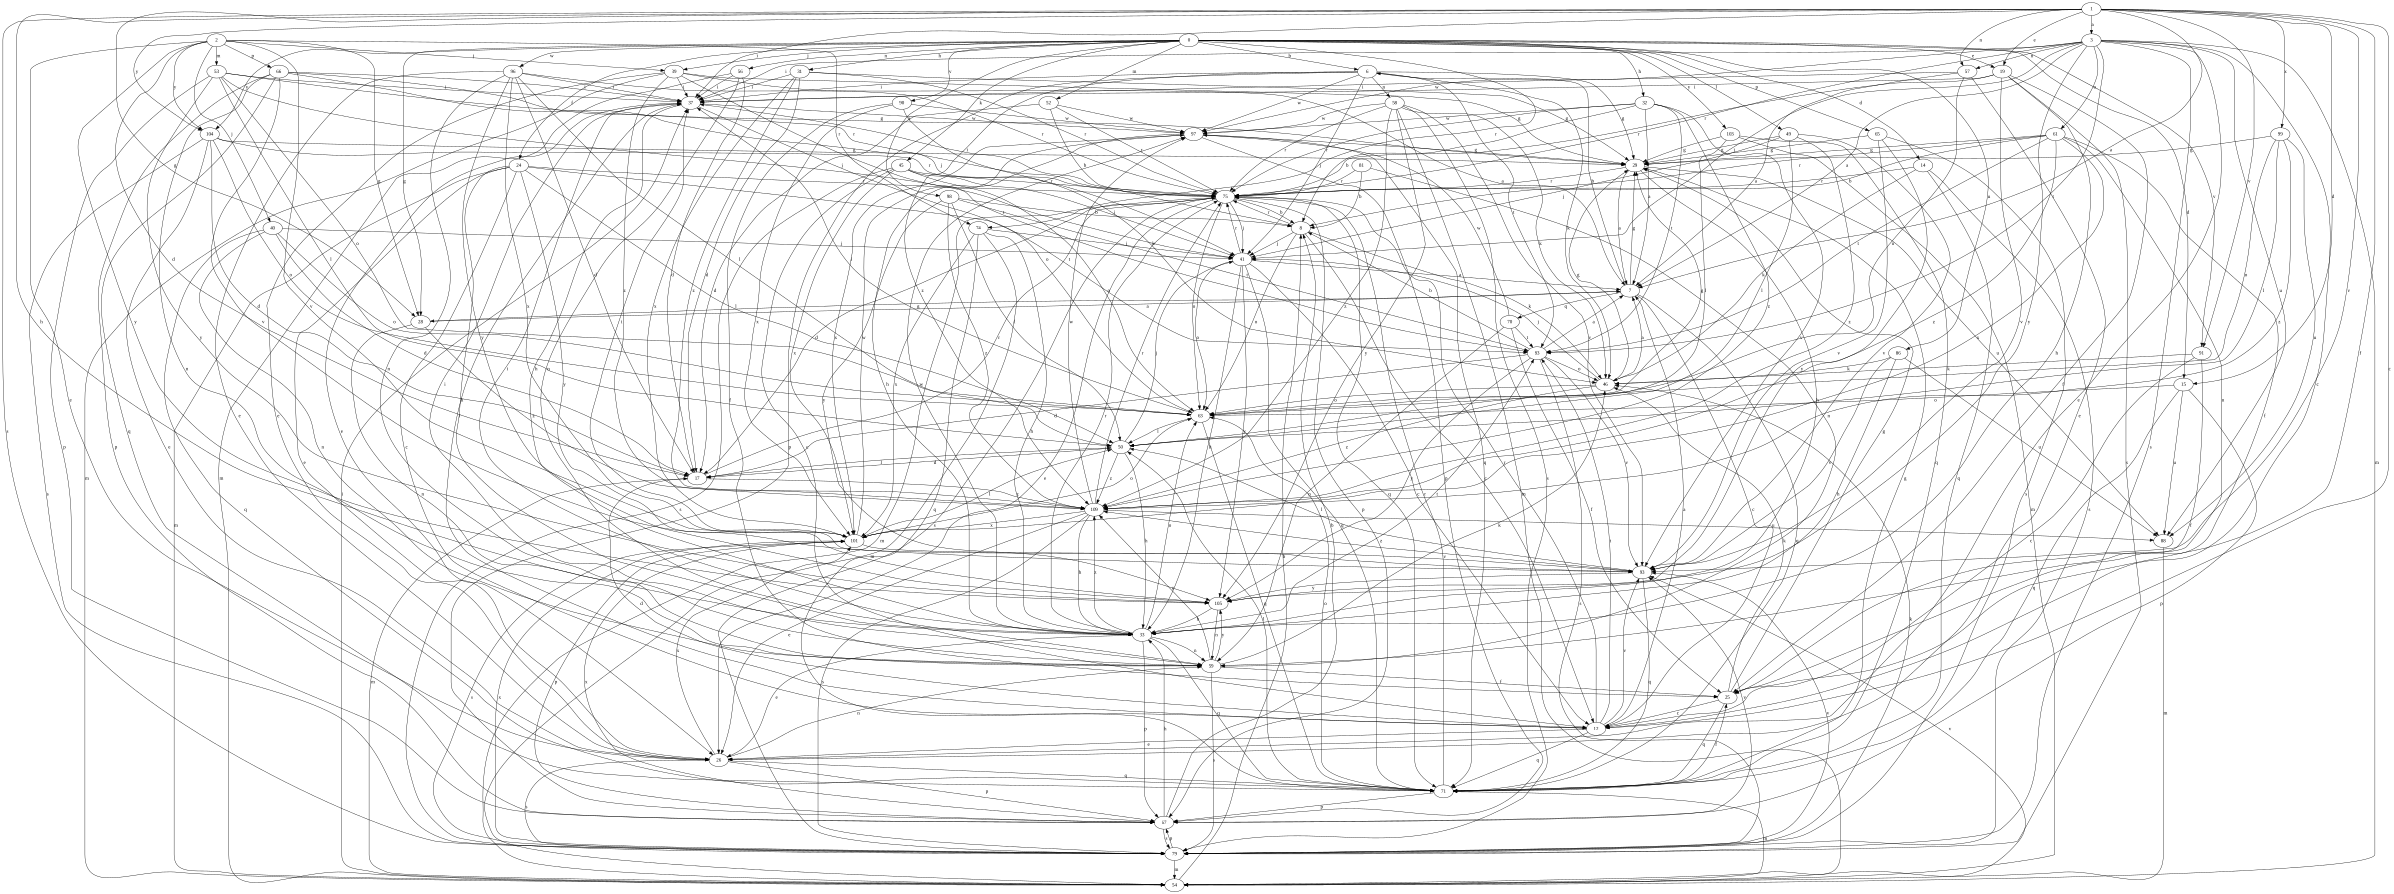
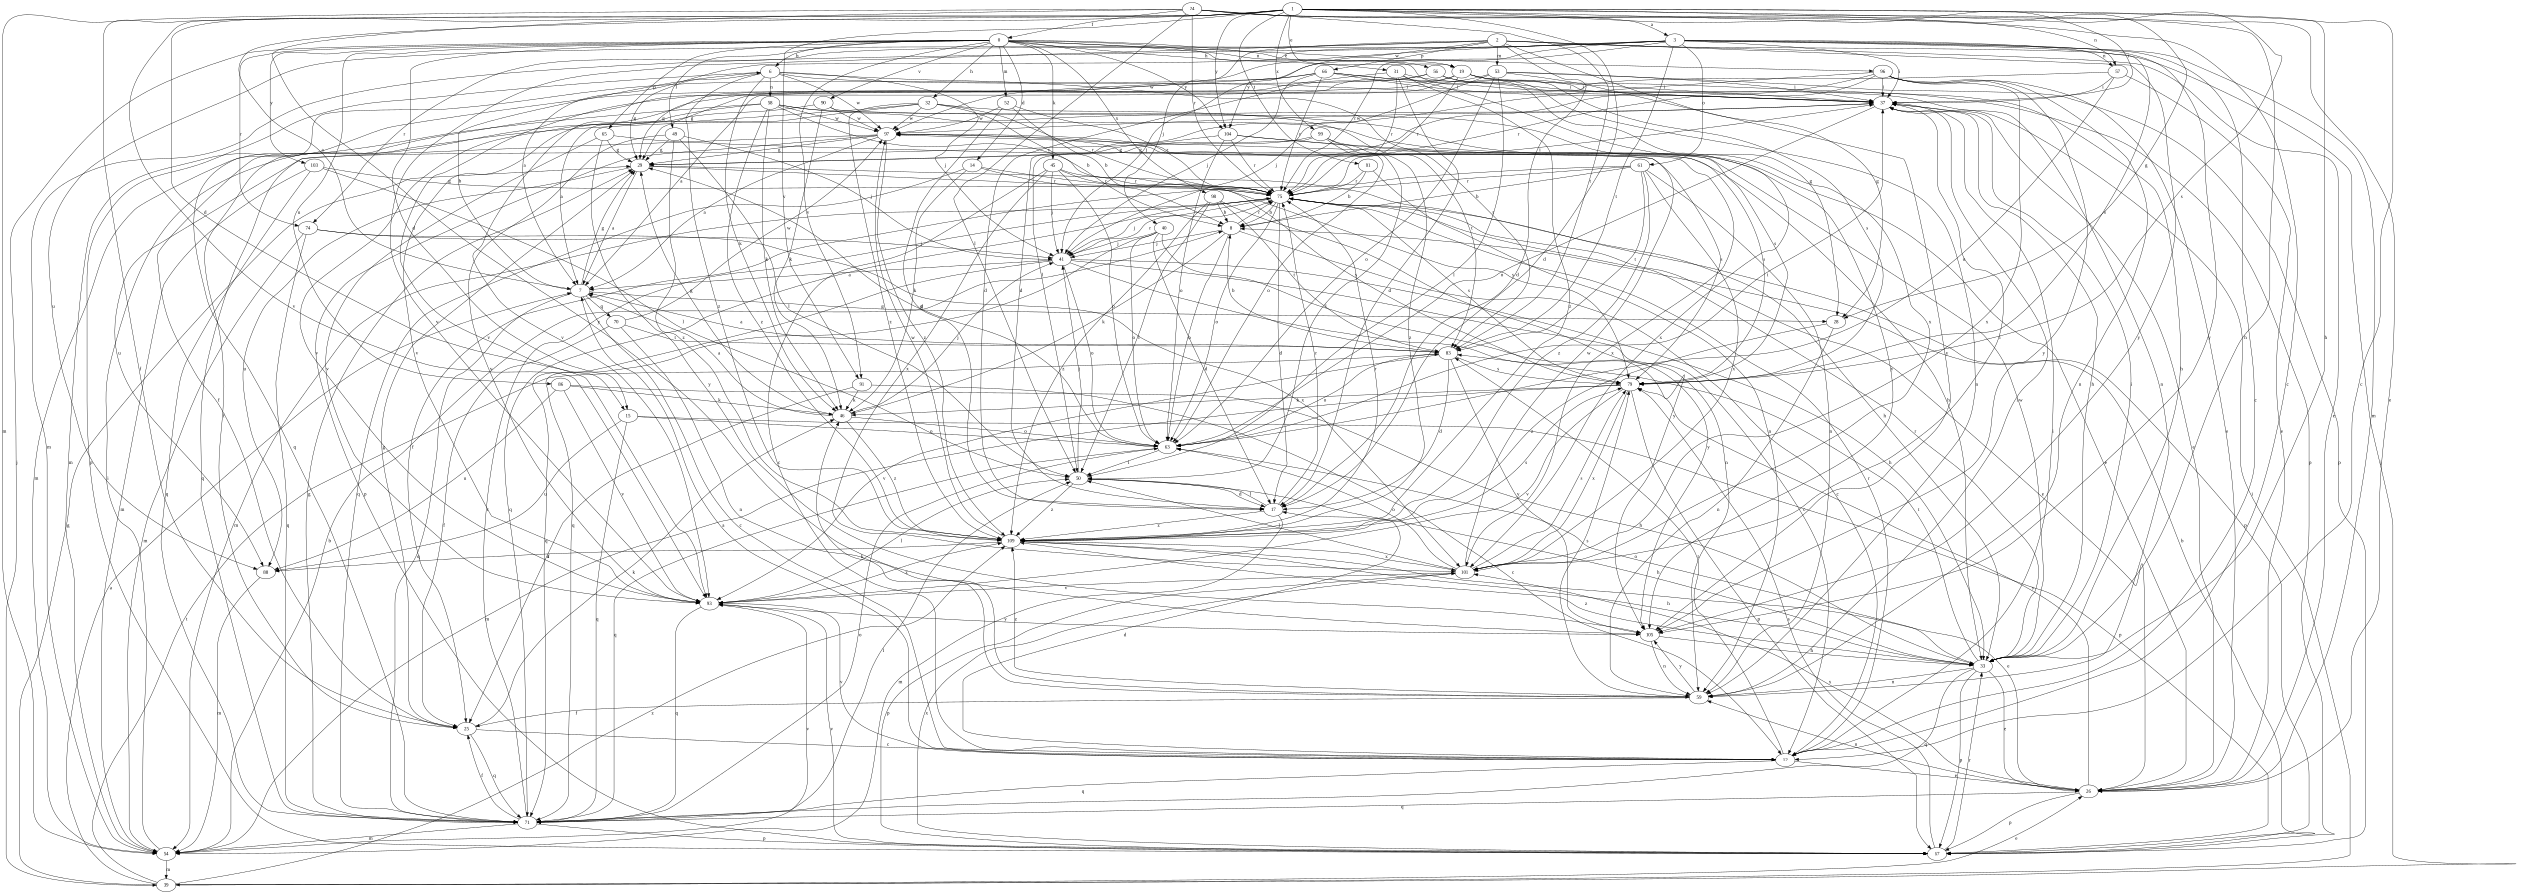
  strict digraph {
    fontname="Liberation Serif"
    node [fontname="Liberation Serif"]
    edge [fontname="Liberation Serif"]
    0
    6
    14
    15
    19
    24
    28
    31
    32
    39
    45
    49
    52
    56
    65
    74
    86
    90
    91
    96
    98
    103
    104
    37
    41
    83
    97
    29
    46
    58
    67
    109
    79
    75
    71
    88
    63
    25
    33
    93
    12
    n42 [label=26]
    105
    54
    50
    n46 [label=7]
    59
    17
    101
    8
    1
    3
    57
    81
    99
    61
    70
    2
    40
    53
    66
    0 -> 6 [label=b]
    0 -> 14 [label=d]
    0 -> 15 [label=d]
    0 -> 19 [label=e]
-   0 -> 24 [label=f]
+   24 -> 0 [label=f]
    0 -> 28 [label=g]
    0 -> 31 [label=h]
    0 -> 32 [label=h]
    0 -> 39 [label=j]
    0 -> 45 [label=k]
    0 -> 49 [label=l]
    0 -> 52 [label=m]
    0 -> 56 [label=n]
    0 -> 65 [label=p]
    0 -> 74 [label=r]
    0 -> 86 [label=u]
    0 -> 90 [label=v]
    0 -> 91 [label=v]
    0 -> 96 [label=w]
    0 -> 98 [label=x]
    0 -> 103 [label=y]
    0 -> 104 [label=y]
    6 -> 37 [label=i]
    6 -> 41 [label=j]
    6 -> 83 [label=t]
    6 -> 97 [label=w]
    6 -> 29 [label=g]
    6 -> 46 [label=k]
    6 -> 58 [label=n]
    6 -> 67 [label=p]
    6 -> 109 [label=z]
    14 -> 46 [label=k]
    14 -> 79 [label=s]
    14 -> 75 [label=r]
    14 -> 71 [label=q]
    15 -> 67 [label=p]
    15 -> 71 [label=q]
    15 -> 88 [label=u]
    15 -> 63 [label=o]
    19 -> 37 [label=i]
    19 -> 79 [label=s]
    19 -> 75 [label=r]
    19 -> 25 [label=f]
    19 -> 33 [label=h]
    19 -> 93 [label=v]
    24 -> 83 [label=t]
    24 -> 75 [label=r]
    24 -> 33 [label=h]
    24 -> 12 [label=c]
    24 -> n42 [label=e]
    24 -> 105 [label=y]
    24 -> 54 [label=m]
    24 -> 50 [label=l]
    28 -> 109 [label=z]
-   28 -> n46 [label=a]
+   97 -> n46 [label=a]
    28 -> 59 [label=n]
    31 -> 37 [label=i]
    31 -> 29 [label=g]
    31 -> 109 [label=z]
    31 -> 75 [label=r]
    31 -> 17 [label=d]
    31 -> 101 [label=x]
    32 -> 83 [label=t]
    32 -> 97 [label=w]
    32 -> 109 [label=z]
    32 -> 75 [label=r]
    32 -> 93 [label=v]
    32 -> n46 [label=a]
    32 -> 8 [label=b]
    39 -> 37 [label=i]
    39 -> 83 [label=t]
    39 -> 29 [label=g]
    39 -> 109 [label=z]
    39 -> n42 [label=e]
-   39 -> 54 [label=m]
+   54 -> 39 [label=m]
    39 -> n46 [label=a]
    45 -> 41 [label=j]
    45 -> 79 [label=s]
    45 -> 75 [label=r]
    45 -> 63 [label=o]
    45 -> 12 [label=c]
    45 -> 101 [label=x]
    49 -> 41 [label=j]
    49 -> 29 [label=g]
    49 -> 109 [label=z]
    49 -> 93 [label=v]
    49 -> 50 [label=l]
    52 -> 97 [label=w]
    52 -> 75 [label=r]
    52 -> 17 [label=d]
    52 -> 8 [label=b]
    56 -> 37 [label=i]
    56 -> 54 [label=m]
    56 -> 59 [label=n]
    56 -> 17 [label=d]
    65 -> 29 [label=g]
    65 -> 79 [label=s]
    65 -> 93 [label=v]
    65 -> 105 [label=y]
    74 -> 41 [label=j]
    74 -> 71 [label=q]
-   74 -> 33 [label=h]
    74 -> 54 [label=m]
    74 -> 101 [label=x]
    86 -> 46 [label=k]
    86 -> 88 [label=u]
    86 -> 33 [label=h]
    86 -> 93 [label=v]
    90 -> 97 [label=w]
    90 -> 46 [label=k]
    90 -> 25 [label=f]
    90 -> 101 [label=x]
    91 -> 46 [label=k]
    91 -> 25 [label=f]
    91 -> 12 [label=c]
    96 -> 37 [label=i]
    96 -> 75 [label=r]
    96 -> n42 [label=e]
    96 -> 105 [label=y]
    96 -> 50 [label=l]
    96 -> 59 [label=n]
    96 -> 17 [label=d]
    96 -> 101 [label=x]
    98 -> 83 [label=t]
    98 -> 109 [label=z]
    98 -> 105 [label=y]
    98 -> 50 [label=l]
    98 -> 8 [label=b]
-   103 -> 29 [label=g]
+   103 -> 75 [label=g]
    103 -> 71 [label=q]
    103 -> 54 [label=m]
    103 -> 50 [label=l]
    104 -> 29 [label=g]
    104 -> 79 [label=s]
    104 -> 75 [label=r]
    104 -> 63 [label=o]
    104 -> n42 [label=e]
    37 -> 97 [label=w]
    37 -> 63 [label=o]
    37 -> 33 [label=h]
    37 -> n42 [label=e]
    41 -> 75 [label=r]
    41 -> 71 [label=q]
    41 -> 63 [label=o]
    41 -> 33 [label=h]
    41 -> 12 [label=c]
    41 -> 105 [label=y]
    41 -> n46 [label=a]
    83 -> 79 [label=s]
-   83 -> 46 [label=o]
+   83 -> 63 [label=o]
    83 -> 93 [label=v]
    83 -> 105 [label=y]
    83 -> n46 [label=a]
    83 -> 17 [label=d]
    83 -> 8 [label=b]
    97 -> 29 [label=g]
    97 -> 67 [label=p]
+   97 -> 109 [label=z]
    97 -> 71 [label=q]
    97 -> 33 [label=h]
    97 -> 101 [label=x]
    29 -> 75 [label=r]
    29 -> 88 [label=u]
    29 -> 33 [label=h]
    29 -> n46 [label=a]
    46 -> 41 [label=j]
    46 -> 29 [label=g]
    46 -> 109 [label=z]
    46 -> 63 [label=o]
    46 -> n46 [label=a]
    58 -> 97 [label=w]
    58 -> 46 [label=k]
    58 -> 109 [label=z]
    58 -> 79 [label=s]
    58 -> 75 [label=r]
    58 -> 93 [label=v]
    58 -> 105 [label=y]
    58 -> 54 [label=m]
    67 -> 79 [label=s]
-   67 -> 33 [label=h]
+   67 -> 33 [label=r]
    67 -> 93 [label=v]
    67 -> 101 [label=x]
    67 -> 8 [label=b]
    109 -> 97 [label=w]
    109 -> 79 [label=s]
    109 -> 75 [label=r]
    109 -> 88 [label=u]
    109 -> 33 [label=h]
    109 -> n42 [label=e]
    109 -> 101 [label=x]
    79 -> 46 [label=k]
    79 -> 67 [label=p]
    79 -> 93 [label=v]
    79 -> 54 [label=m]
    79 -> 101 [label=x]
    75 -> 37 [label=i]
    75 -> 41 [label=j]
    75 -> 67 [label=p]
    75 -> 79 [label=s]
    75 -> 71 [label=q]
    75 -> 63 [label=o]
    75 -> n42 [label=e]
    75 -> 54 [label=m]
    75 -> 17 [label=d]
    75 -> 8 [label=b]
    71 -> 29 [label=g]
    71 -> 67 [label=p]
    71 -> 75 [label=r]
    71 -> 63 [label=o]
    71 -> 25 [label=f]
    71 -> 54 [label=m]
    71 -> 50 [label=l]
    88 -> 54 [label=m]
    63 -> 37 [label=i]
    63 -> 29 [label=g]
    63 -> 71 [label=q]
    63 -> 50 [label=l]
    25 -> 29 [label=g]
    25 -> 46 [label=k]
    25 -> 71 [label=q]
    25 -> 12 [label=c]
    33 -> 37 [label=i]
    33 -> 83 [label=t]
    33 -> 97 [label=w]
    33 -> 67 [label=p]
    33 -> 109 [label=z]
    33 -> 75 [label=r]
    33 -> 71 [label=q]
    33 -> 63 [label=o]
    33 -> n42 [label=e]
    33 -> 59 [label=n]
    93 -> 109 [label=z]
    93 -> 71 [label=q]
    93 -> 105 [label=y]
    93 -> 50 [label=l]
    12 -> 37 [label=i]
    12 -> 83 [label=t]
    12 -> 75 [label=r]
    12 -> 71 [label=q]
    12 -> 93 [label=v]
    12 -> n42 [label=e]
    12 -> n46 [label=a]
    12 -> 17 [label=d]
    n42 -> 67 [label=p]
    n42 -> 79 [label=s]
    n42 -> 71 [label=q]
    n42 -> 59 [label=n]
    n42 -> 101 [label=x]
    105 -> 33 [label=h]
    105 -> 59 [label=n]
    54 -> 37 [label=i]
    54 -> 93 [label=v]
    54 -> 8 [label=b]
    50 -> 41 [label=j]
    50 -> 109 [label=z]
    50 -> 33 [label=h]
    50 -> 17 [label=d]
    n46 -> 6 [label=b]
    n46 -> 28 [label=g]
    n46 -> 29 [label=g]
    n46 -> 71 [label=q]
    n46 -> 12 [label=c]
    n46 -> 70 [label=q]
    59 -> 37 [label=i]
    59 -> 46 [label=k]
    59 -> 109 [label=z]
    59 -> 79 [label=s]
    59 -> 25 [label=f]
    59 -> 105 [label=y]
    17 -> 109 [label=z]
    17 -> 75 [label=r]
    17 -> 54 [label=m]
    17 -> 50 [label=l]
    101 -> 37 [label=i]
    101 -> 97 [label=w]
    101 -> 67 [label=p]
    101 -> 79 [label=s]
    101 -> 63 [label=o]
    101 -> 93 [label=v]
    101 -> 50 [label=l]
    8 -> 41 [label=j]
    8 -> 46 [label=k]
    8 -> 75 [label=r]
    8 -> 63 [label=o]
    8 -> 12 [label=c]
    1 -> 15 [label=d]
    1 -> 19 [label=e]
    1 -> 28 [label=g]
    1 -> 91 [label=v]
    1 -> 104 [label=y]
    1 -> 37 [label=i]
    1 -> 79 [label=s]
    1 -> 25 [label=f]
    1 -> 33 [label=h]
    1 -> 93 [label=v]
    1 -> 12 [label=c]
    1 -> n46 [label=a]
-   104 -> 17 [label=d]
+   1 -> 17 [label=d]
    1 -> 3 [label=a]
    1 -> 57 [label=n]
+   1 -> 81 [label=t]
    1 -> 99 [label=x]
    3 -> 37 [label=i]
    3 -> 41 [label=j]
    3 -> 83 [label=t]
    3 -> 97 [label=w]
    3 -> 79 [label=s]
    3 -> 75 [label=r]
    3 -> 88 [label=u]
    3 -> 12 [label=c]
-   3 -> n42 [label=e]
+   3 -> n42 [label=m]
    3 -> 105 [label=y]
    3 -> 54 [label=m]
    3 -> n46 [label=a]
    3 -> 57 [label=n]
    3 -> 61 [label=o]
    57 -> 37 [label=i]
    57 -> 63 [label=o]
    57 -> n42 [label=e]
    57 -> n46 [label=a]
    81 -> 75 [label=r]
    81 -> 59 [label=n]
    81 -> 8 [label=b]
    99 -> 29 [label=g]
    99 -> 109 [label=z]
    99 -> 88 [label=u]
    99 -> 63 [label=o]
    99 -> 50 [label=l]
    61 -> 83 [label=t]
-   61 -> 29 [label=g]
    61 -> 109 [label=z]
    61 -> 75 [label=r]
    61 -> 25 [label=f]
    61 -> 59 [label=n]
    61 -> 101 [label=x]
    61 -> 8 [label=b]
    70 -> 83 [label=t]
    70 -> 97 [label=w]
    70 -> 25 [label=f]
    70 -> 59 [label=n]
    2 -> 28 [label=g]
    2 -> 39 [label=j]
    2 -> 74 [label=r]
    2 -> 104 [label=y]
    2 -> 93 [label=v]
    2 -> n42 [label=e]
    2 -> 105 [label=y]
    2 -> 17 [label=d]
    2 -> 40 [label=j]
    2 -> 53 [label=m]
    2 -> 66 [label=p]
    40 -> 41 [label=j]
    40 -> 71 [label=q]
    40 -> 63 [label=o]
    40 -> 59 [label=n]
    40 -> 17 [label=d]
    53 -> 37 [label=i]
    53 -> 41 [label=j]
    53 -> 29 [label=g]
    53 -> 67 [label=p]
    53 -> 63 [label=o]
    53 -> 105 [label=y]
    53 -> 50 [label=l]
    66 -> 37 [label=i]
    66 -> 41 [label=j]
    66 -> 67 [label=p]
    66 -> 75 [label=r]
    66 -> 71 [label=q]
    66 -> 93 [label=v]
    66 -> 59 [label=n]
  }
